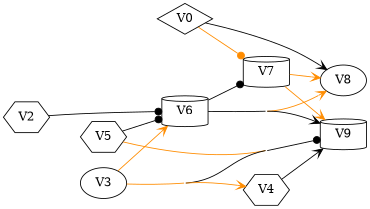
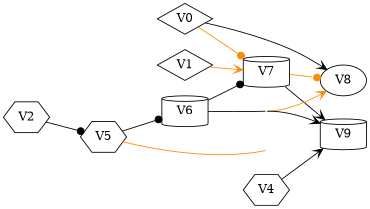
  strict digraph {
    concentrate=True
    rankdir=LR
    node [shape=cylinder]
    edge [arrowhead=vee color=black]
    V0 [shape=diamond]
    V7
    V8 [shape=ellipse]
    V9
+   V1 [shape=diamond]
    V2 [shape=hexagon]
    V5 [shape=hexagon]
    V6
-   V3 [shape=ellipse]
    V4 [shape=hexagon]
    V0 -> V7 [arrowhead=dot color=darkorange]
    V0 -> V8
-   V7 -> V8 [color=darkorange]
-   V7 -> V9 [color=darkorange]
-   V2 -> V6 [arrowhead=dot]
+   V7 -> V8 [arrowhead=dot color=darkorange]
+   V7 -> V9
+   V1 -> V7 [color=darkorange]
+   V2 -> V5 [arrowhead=dot]
    V5 -> V9 [color=darkorange]
    V5 -> V6 [arrowhead=dot]
    V6 -> V7 [arrowhead=dot]
    V6 -> V8 [color=darkorange]
    V6 -> V9
-   V3 -> V9 [arrowhead=dot]
-   V3 -> V6 [color=darkorange]
-   V3 -> V4 [color=darkorange]
    V4 -> V9
  }
